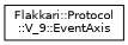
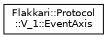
  digraph {
    rankdir=LR
-   n1 [color=black fillcolor=white fontname=Helvetica fontsize=10 height=0.2 label="Flakkari::Protocol\l::V_9::EventAxis" shape=record style=filled width=0.4]
+   n1 [color=black fillcolor=white fontname=Helvetica fontsize=10 height=0.2 label="Flakkari::Protocol\l::V_1::EventAxis" shape=record style=filled width=0.4]
  }
